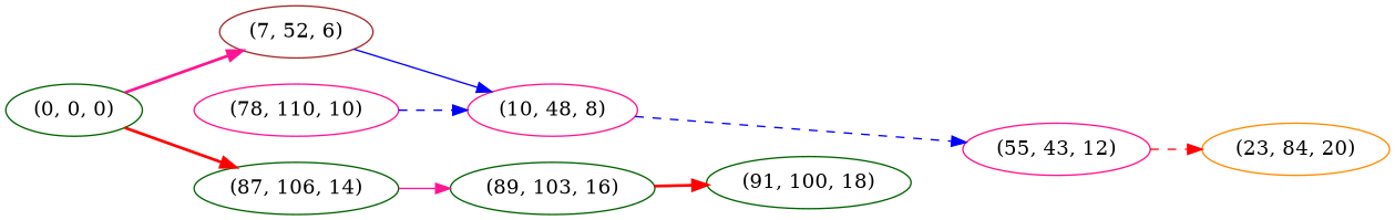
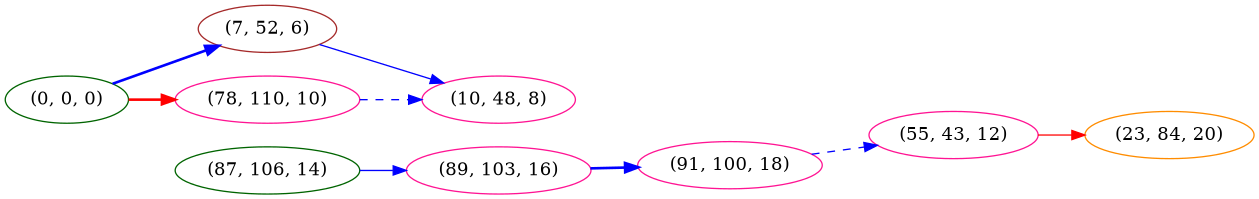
  digraph {
    rankdir=LR
    node [color=deeppink]
    edge [color=red style=bold]
    "(0, 0, 0)" [color=darkgreen]
    "(7, 52, 6)" [color=brown]
    "(78, 110, 10)"
    "(10, 48, 8)"
    n5 [label="(55, 43, 12)"]
    n6 [color=darkorange label="(23, 84, 20)"]
    "(87, 106, 14)" [color=darkgreen]
-   "(89, 103, 16)" [color=darkgreen]
-   "(91, 100, 18)" [color=darkgreen]
-   "(0, 0, 0)" -> "(7, 52, 6)" [color=deeppink]
-   "(0, 0, 0)" -> "(87, 106, 14)"
+   "(89, 103, 16)"
+   "(91, 100, 18)"
+   "(0, 0, 0)" -> "(7, 52, 6)" [color=blue]
+   "(0, 0, 0)" -> "(78, 110, 10)"
    "(7, 52, 6)" -> "(10, 48, 8)" [color=blue style=solid]
    "(78, 110, 10)" -> "(10, 48, 8)" [color=blue style=dashed]
-   "(10, 48, 8)" -> n5 [color=blue style=dashed]
-   n5 -> n6 [style=dashed]
-   "(87, 106, 14)" -> "(89, 103, 16)" [color=deeppink style=solid]
-   "(89, 103, 16)" -> "(91, 100, 18)"
+   "(91, 100, 18)" -> n5 [color=blue style=dashed]
+   n5 -> n6 [style=solid]
+   "(87, 106, 14)" -> "(89, 103, 16)" [color=blue style=solid]
+   "(89, 103, 16)" -> "(91, 100, 18)" [color=blue]
  }
